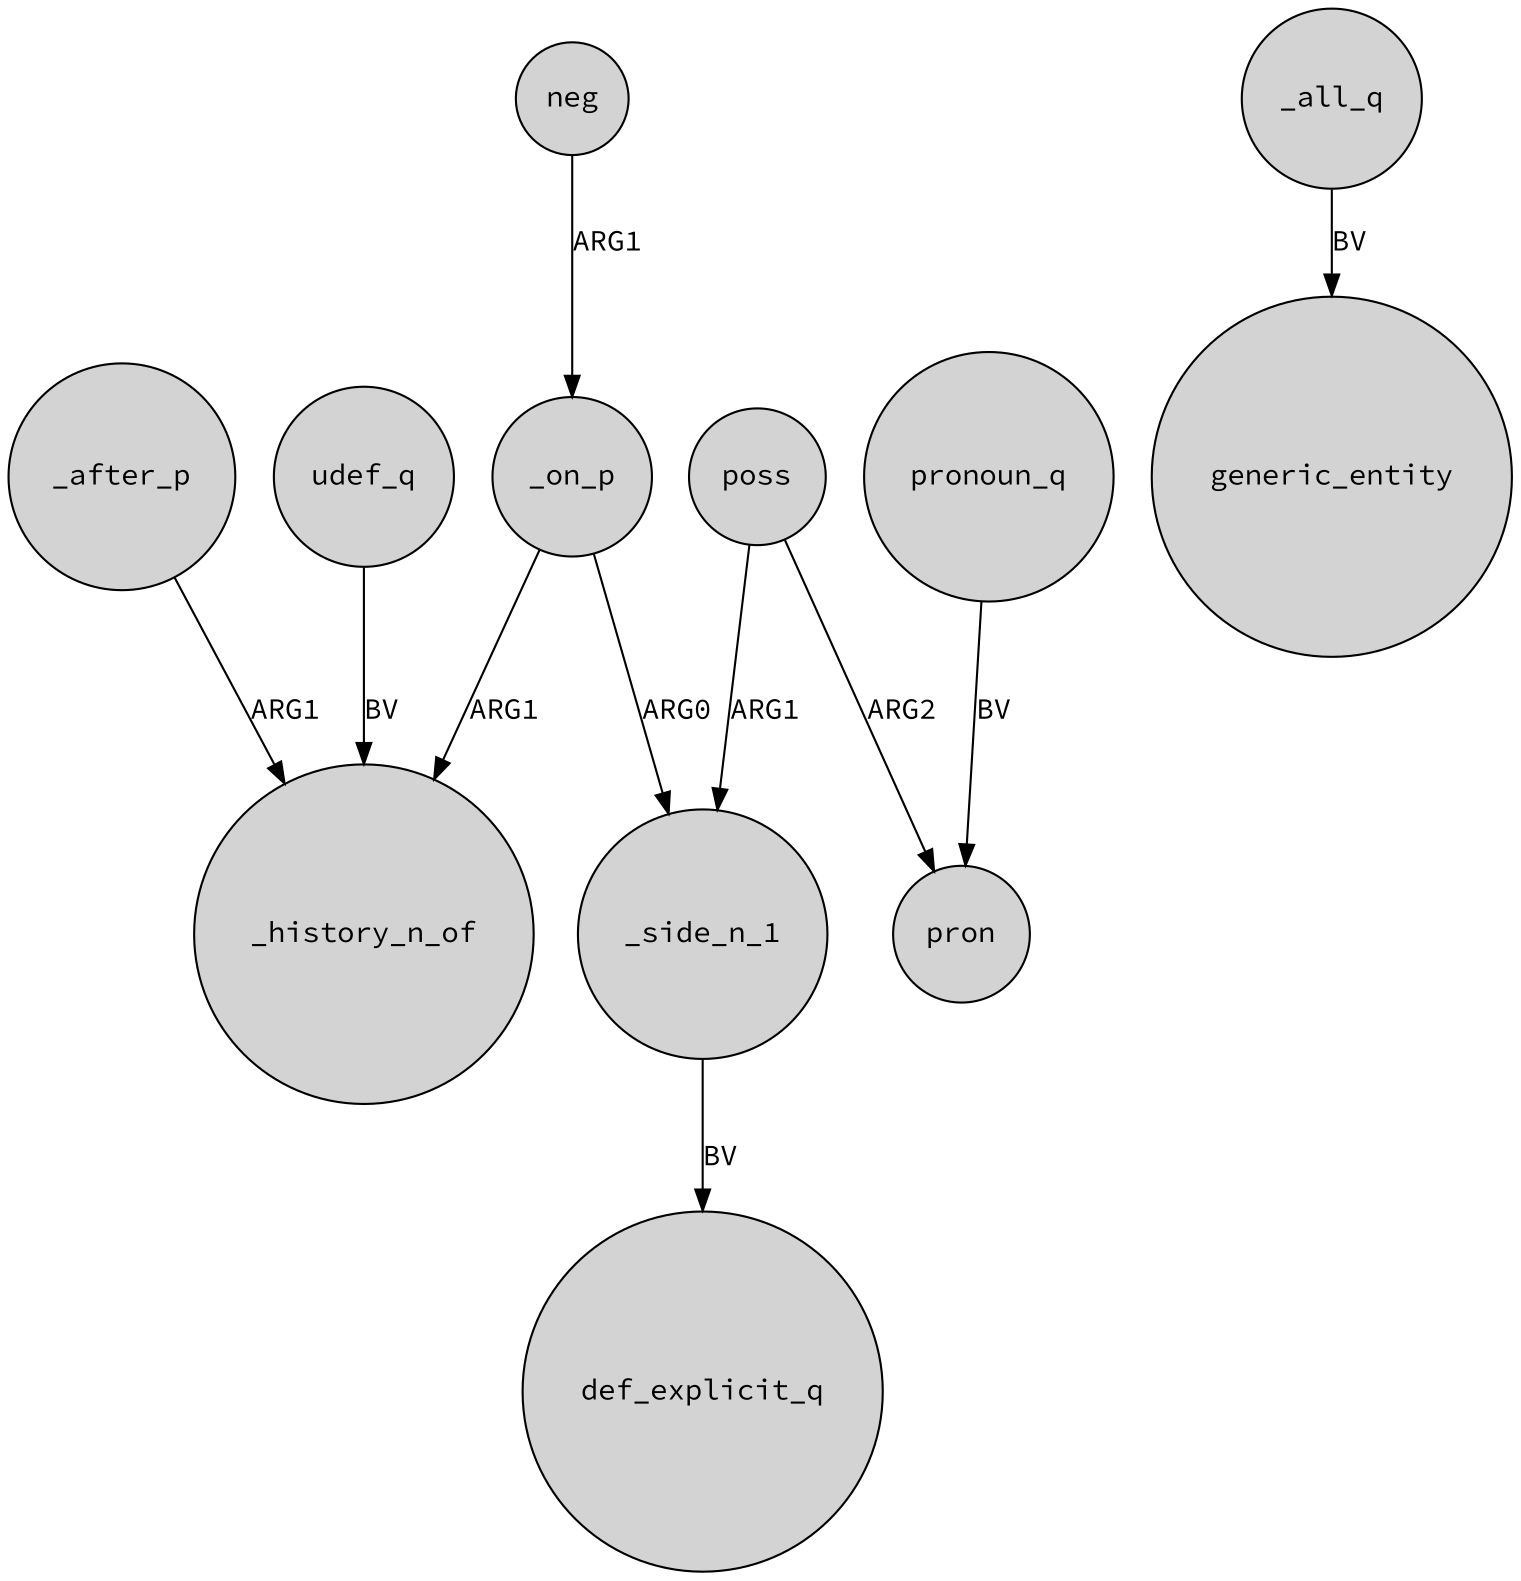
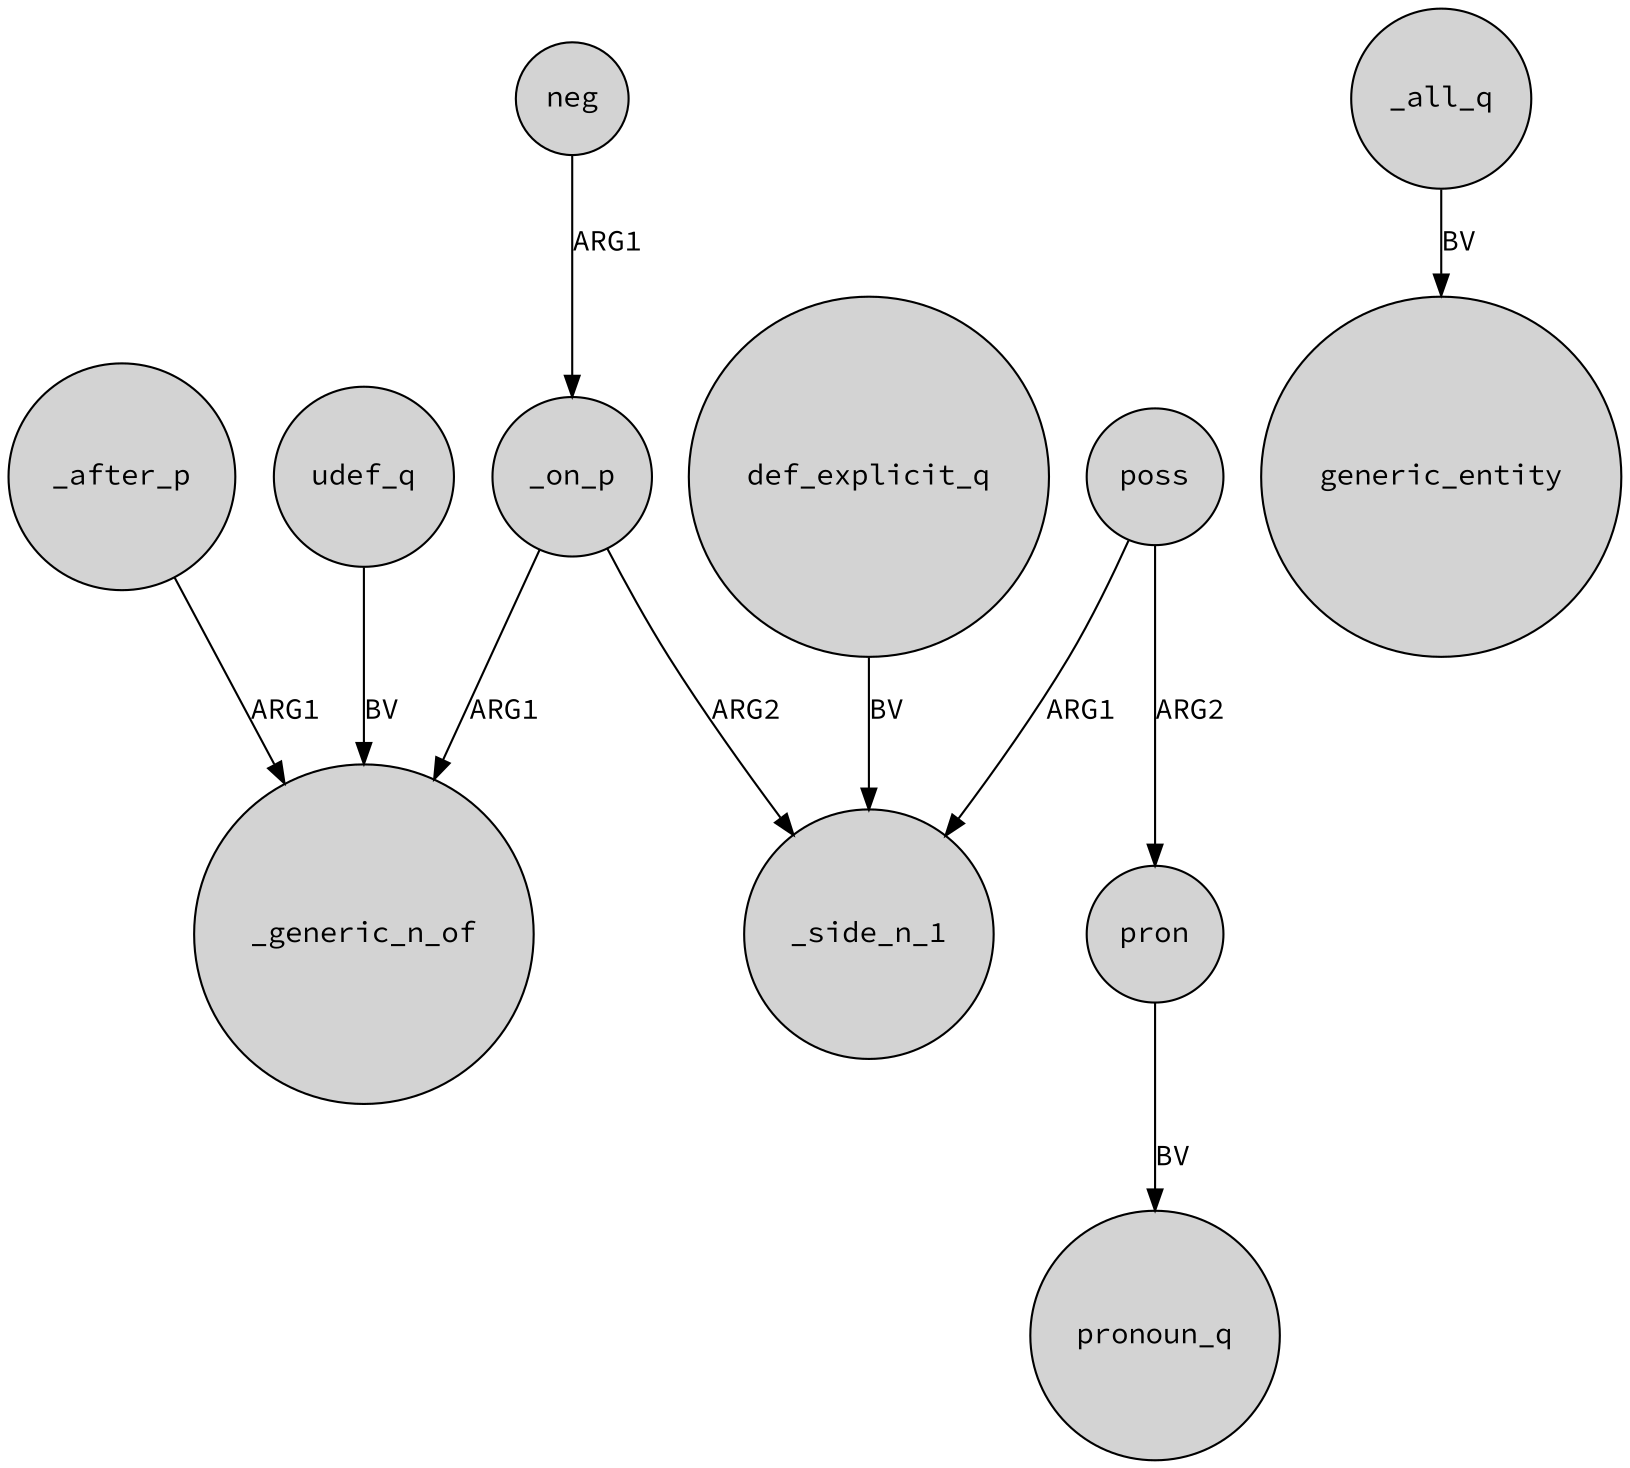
  digraph {
    fontname="Source Code Pro"
    node [fontname="Source Code Pro" shape=circle style=filled]
    edge [fontname="Source Code Pro"]
    neg
    _on_p
-   _history_n_of
+   _history_n_of [label=_generic_n_of]
    _side_n_1
    _after_p
    poss
    pron
    udef_q
    pronoun_q
    _all_q
    generic_entity
    def_explicit_q
    neg -> _on_p [label=ARG1]
    _on_p -> _history_n_of [label=ARG1]
-   _on_p -> _side_n_1 [label=ARG0]
+   _on_p -> _side_n_1 [label=ARG2]
    _after_p -> _history_n_of [label=ARG1]
    poss -> _side_n_1 [label=ARG1]
    poss -> pron [label=ARG2]
    udef_q -> _history_n_of [label=BV]
-   pronoun_q -> pron [label=BV]
+   pron -> pronoun_q [label=BV]
    _all_q -> generic_entity [label=BV]
-   _side_n_1 -> def_explicit_q [label=BV]
+   def_explicit_q -> _side_n_1 [label=BV]
  }
